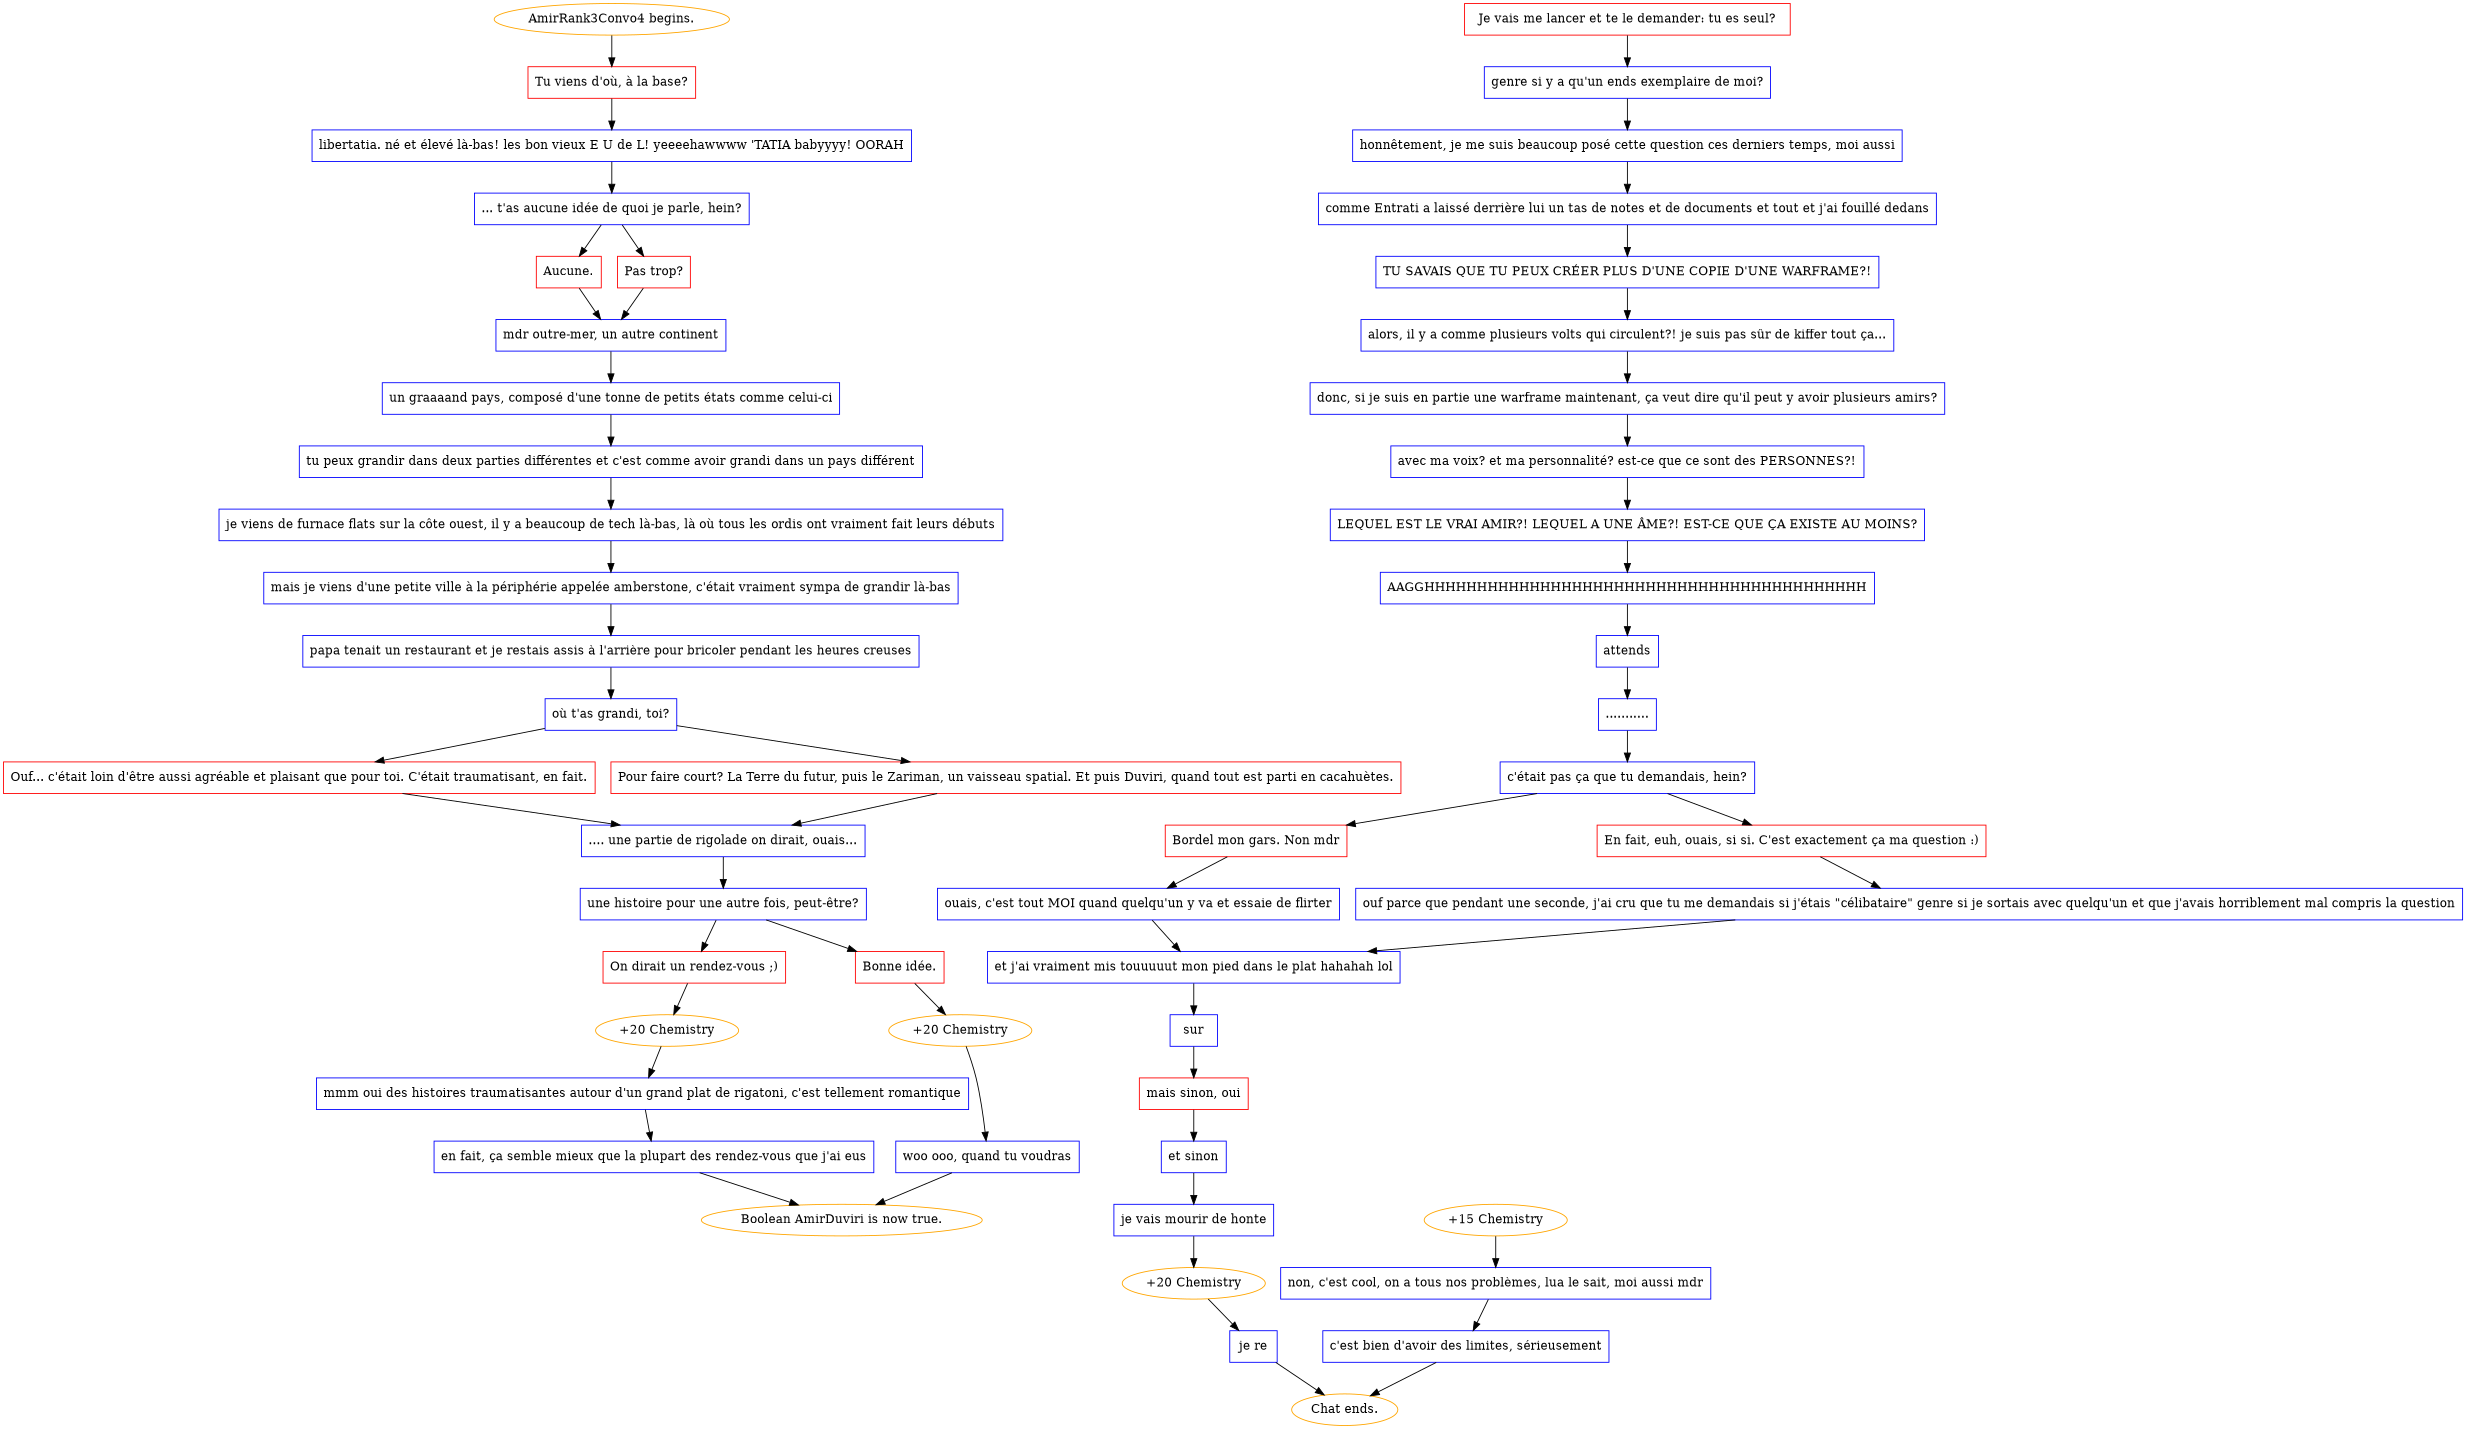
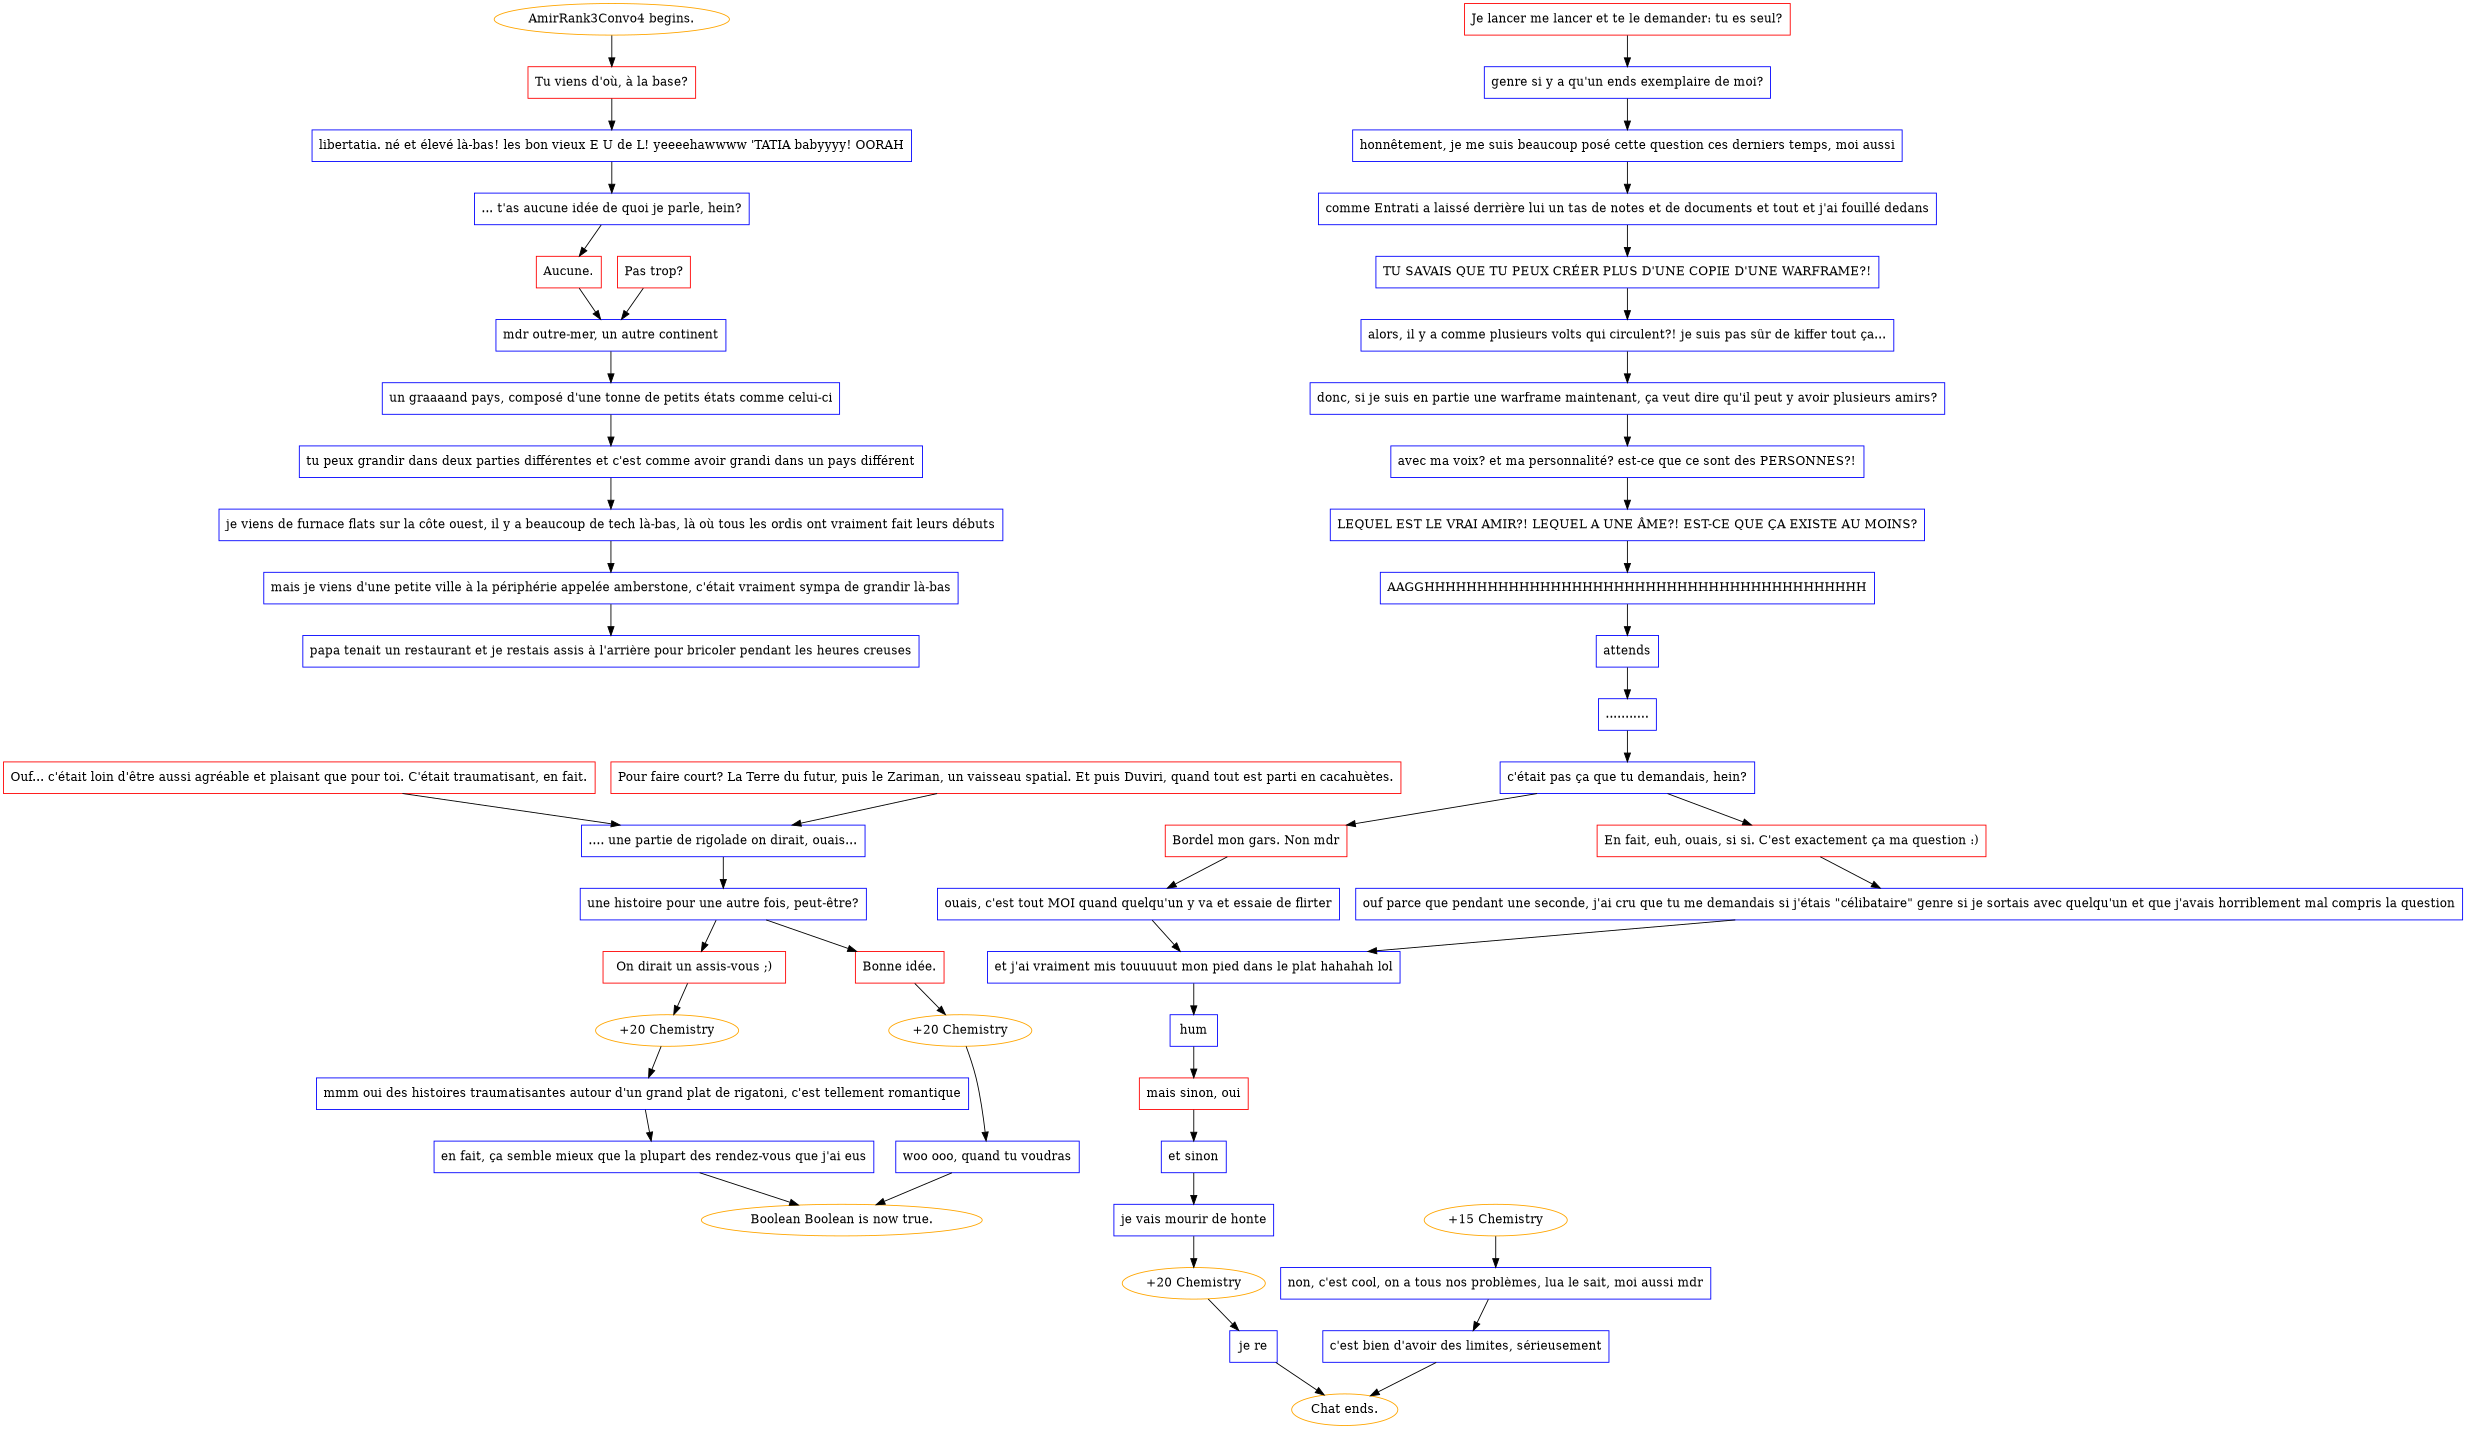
  digraph {
    node [color=blue shape=box]
    "AmirRank3Convo4 begins." [color=orange shape=""]
    n2 [color=red label="Tu viens d'où, à la base?"]
-   n3 [color=red label="Je vais me lancer et te le demander: tu es seul?"]
+   n3 [color=red label="Je lancer me lancer et te le demander: tu es seul?"]
    n4 [label="genre si y a qu'un ends exemplaire de moi?"]
    n5 [label="libertatia. né et élevé là-bas! les bon vieux E U de L! yeeeehawwww 'TATIA babyyyy! OORAH"]
    n6 [label="honnêtement, je me suis beaucoup posé cette question ces derniers temps, moi aussi"]
    n7 [label="... t'as aucune idée de quoi je parle, hein?"]
    n8 [label="comme Entrati a laissé derrière lui un tas de notes et de documents et tout et j'ai fouillé dedans"]
    n9 [color=red label="Aucune."]
    n10 [color=red label="Pas trop?"]
    n11 [label="TU SAVAIS QUE TU PEUX CRÉER PLUS D'UNE COPIE D'UNE WARFRAME?!"]
    n12 [label="mdr outre-mer, un autre continent"]
    n13 [label="alors, il y a comme plusieurs volts qui circulent?! je suis pas sûr de kiffer tout ça..."]
    n14 [label="un graaaand pays, composé d'une tonne de petits états comme celui-ci"]
    n15 [label="donc, si je suis en partie une warframe maintenant, ça veut dire qu'il peut y avoir plusieurs amirs?"]
    n16 [label="tu peux grandir dans deux parties différentes et c'est comme avoir grandi dans un pays différent"]
    n17 [label="avec ma voix? et ma personnalité? est-ce que ce sont des PERSONNES?!"]
    n18 [label="je viens de furnace flats sur la côte ouest, il y a beaucoup de tech là-bas, là où tous les ordis ont vraiment fait leurs débuts"]
    n19 [label="LEQUEL EST LE VRAI AMIR?! LEQUEL A UNE ÂME?! EST-CE QUE ÇA EXISTE AU MOINS?"]
    n20 [label="mais je viens d'une petite ville à la périphérie appelée amberstone, c'était vraiment sympa de grandir là-bas"]
    n21 [label=AAGGHHHHHHHHHHHHHHHHHHHHHHHHHHHHHHHHHHHHHHHHHH]
    n22 [label="papa tenait un restaurant et je restais assis à l'arrière pour bricoler pendant les heures creuses"]
    n23 [label=attends]
-   n24 [label="où t'as grandi, toi?"]
    n25 [label="..........."]
    n26 [color=red label="Ouf... c'était loin d'être aussi agréable et plaisant que pour toi. C'était traumatisant, en fait."]
    n27 [color=red label="Pour faire court? La Terre du futur, puis le Zariman, un vaisseau spatial. Et puis Duviri, quand tout est parti en cacahuètes."]
    n28 [label="c'était pas ça que tu demandais, hein?"]
    n29 [label=".... une partie de rigolade on dirait, ouais..."]
    n30 [color=red label="Bordel mon gars. Non mdr"]
    n31 [color=red label="En fait, euh, ouais, si si. C'est exactement ça ma question :)"]
    n32 [label="une histoire pour une autre fois, peut-être?"]
    n33 [label="ouais, c'est tout MOI quand quelqu'un y va et essaie de flirter"]
    n34 [label="ouf parce que pendant une seconde, j'ai cru que tu me demandais si j'étais \"célibataire\" genre si je sortais avec quelqu'un et que j'avais horriblement mal compris la question"]
-   n35 [color=red label="On dirait un rendez-vous ;)"]
+   n35 [color=red label="On dirait un assis-vous ;)"]
    n36 [color=red label="Bonne idée."]
    n37 [label="et j'ai vraiment mis touuuuut mon pied dans le plat hahahah lol"]
    n38 [color=orange label="+20 Chemistry" shape=""]
    n39 [color=orange label="+20 Chemistry" shape=""]
-   n40 [label=sur]
+   n40 [label=hum]
    n41 [label="mmm oui des histoires traumatisantes autour d'un grand plat de rigatoni, c'est tellement romantique"]
    n42 [label="woo ooo, quand tu voudras"]
    n43 [color=orange label="+15 Chemistry" shape=""]
    n44 [label="non, c'est cool, on a tous nos problèmes, lua le sait, moi aussi mdr"]
    n45 [color=red label="mais sinon, oui"]
    n46 [label="en fait, ça semble mieux que la plupart des rendez-vous que j'ai eus"]
-   n47 [color=orange label="Boolean AmirDuviri is now true." shape=""]
+   n47 [color=orange label="Boolean Boolean is now true." shape=""]
    n48 [label="c'est bien d'avoir des limites, sérieusement"]
    n49 [label="et sinon"]
    "Chat ends." [color=orange shape=""]
    n51 [label="je vais mourir de honte"]
    n52 [color=orange label="+20 Chemistry" shape=""]
    n53 [label="je re"]
    "AmirRank3Convo4 begins." -> n2
    n2 -> n5
    n3 -> n4
    n4 -> n6
    n5 -> n7
    n6 -> n8
    n7 -> n9
-   n7 -> n10
    n8 -> n11
    n9 -> n12
    n10 -> n12
    n11 -> n13
    n12 -> n14
    n13 -> n15
    n14 -> n16
    n15 -> n17
    n16 -> n18
    n17 -> n19
    n18 -> n20
    n19 -> n21
    n20 -> n22
    n21 -> n23
-   n22 -> n24
    n23 -> n25
-   n24 -> n26
-   n24 -> n27
    n25 -> n28
    n26 -> n29
    n27 -> n29
    n28 -> n30
    n28 -> n31
    n29 -> n32
    n30 -> n33
    n31 -> n34
    n32 -> n35
    n32 -> n36
    n33 -> n37
    n34 -> n37
    n35 -> n38
    n36 -> n39
    n37 -> n40
    n38 -> n41
    n39 -> n42
    n40 -> n45
    n41 -> n46
    n42 -> n47
    n43 -> n44
    n44 -> n48
    n45 -> n49
    n46 -> n47
    n48 -> "Chat ends."
    n49 -> n51
    n51 -> n52
    n52 -> n53
    n53 -> "Chat ends."
  }
